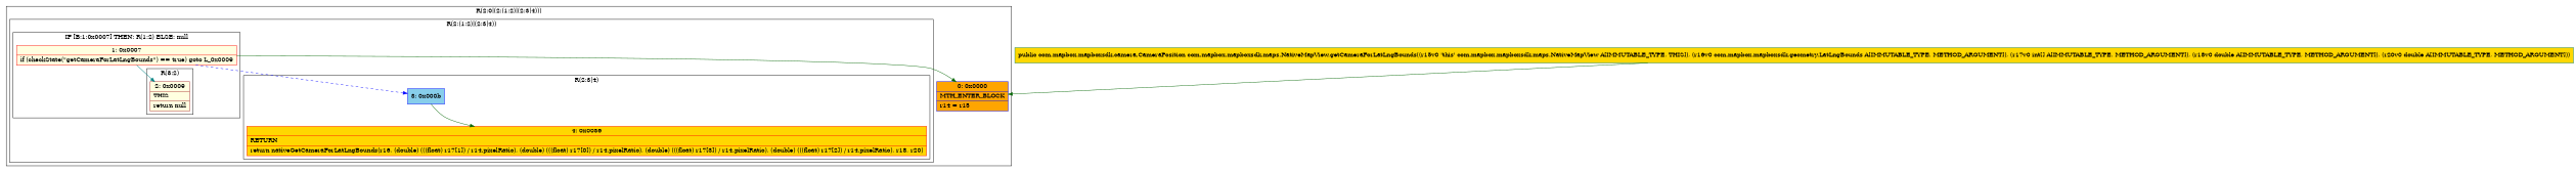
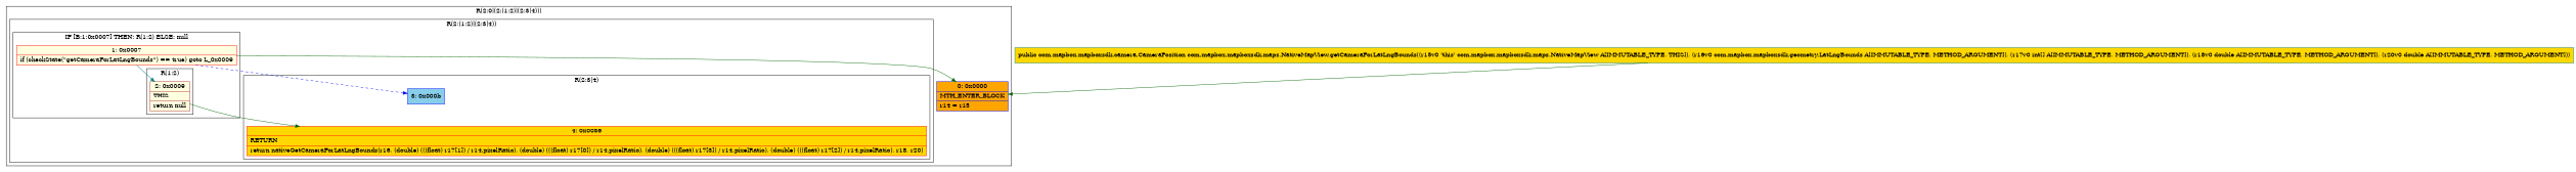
  digraph {
    node [color=red fillcolor=lightyellow shape=record style=filled]
    edge [color=darkgreen]
    n1 [color=brown label="{2\:\ 0x0009|THIS\l|return null\l}"]
    n2 [label="{1\:\ 0x0007|if (checkState(\"getCameraForLatLngBounds\") == true) goto L_0x0009\l}"]
    n3 [color=blue fillcolor=skyblue label="{3\:\ 0x000b}"]
    n4 [fillcolor=gold label="{4\:\ 0x0036|RETURN\l|return nativeGetCameraForLatLngBounds(r16, (double) (((float) r17[1]) \/ r14.pixelRatio), (double) (((float) r17[0]) \/ r14.pixelRatio), (double) (((float) r17[3]) \/ r14.pixelRatio), (double) (((float) r17[2]) \/ r14.pixelRatio), r18, r20)\l}"]
    n5 [color=blue fillcolor=orange label="{0\:\ 0x0000|MTH_ENTER_BLOCK\l|r14 = r15\l}"]
    n6 [color=teal fillcolor=gold label="{public com.mapbox.mapboxsdk.camera.CameraPosition com.mapbox.mapboxsdk.maps.NativeMapView.getCameraForLatLngBounds((r15v0 'this' com.mapbox.mapboxsdk.maps.NativeMapView A[IMMUTABLE_TYPE, THIS]), (r16v0 com.mapbox.mapboxsdk.geometry.LatLngBounds A[IMMUTABLE_TYPE, METHOD_ARGUMENT]), (r17v0 int[] A[IMMUTABLE_TYPE, METHOD_ARGUMENT]), (r18v0 double A[IMMUTABLE_TYPE, METHOD_ARGUMENT]), (r20v0 double A[IMMUTABLE_TYPE, METHOD_ARGUMENT])) }"]
    subgraph cluster_1 {
      label="R(2:0|(2:(1:2)|(2:3|4)))"
      n5
      subgraph cluster_2 {
        label="R(2:(1:2)|(2:3|4))"
        subgraph cluster_3 {
          label="IF [B:1:0x0007] THEN: R(1:2) ELSE: null"
          n2
          subgraph cluster_4 {
-           label="R(8:2)"
+           label="R(1:2)"
            n1
          }
        }
        subgraph cluster_5 {
          label="R(2:3|4)"
          n3
          n4
        }
      }
    }
    n2 -> n1 [color=teal]
    n2 -> n3 [color=blue style=dashed]
    n2 -> n5
-   n3 -> n4
+   n1 -> n4
    n6 -> n5
  }
